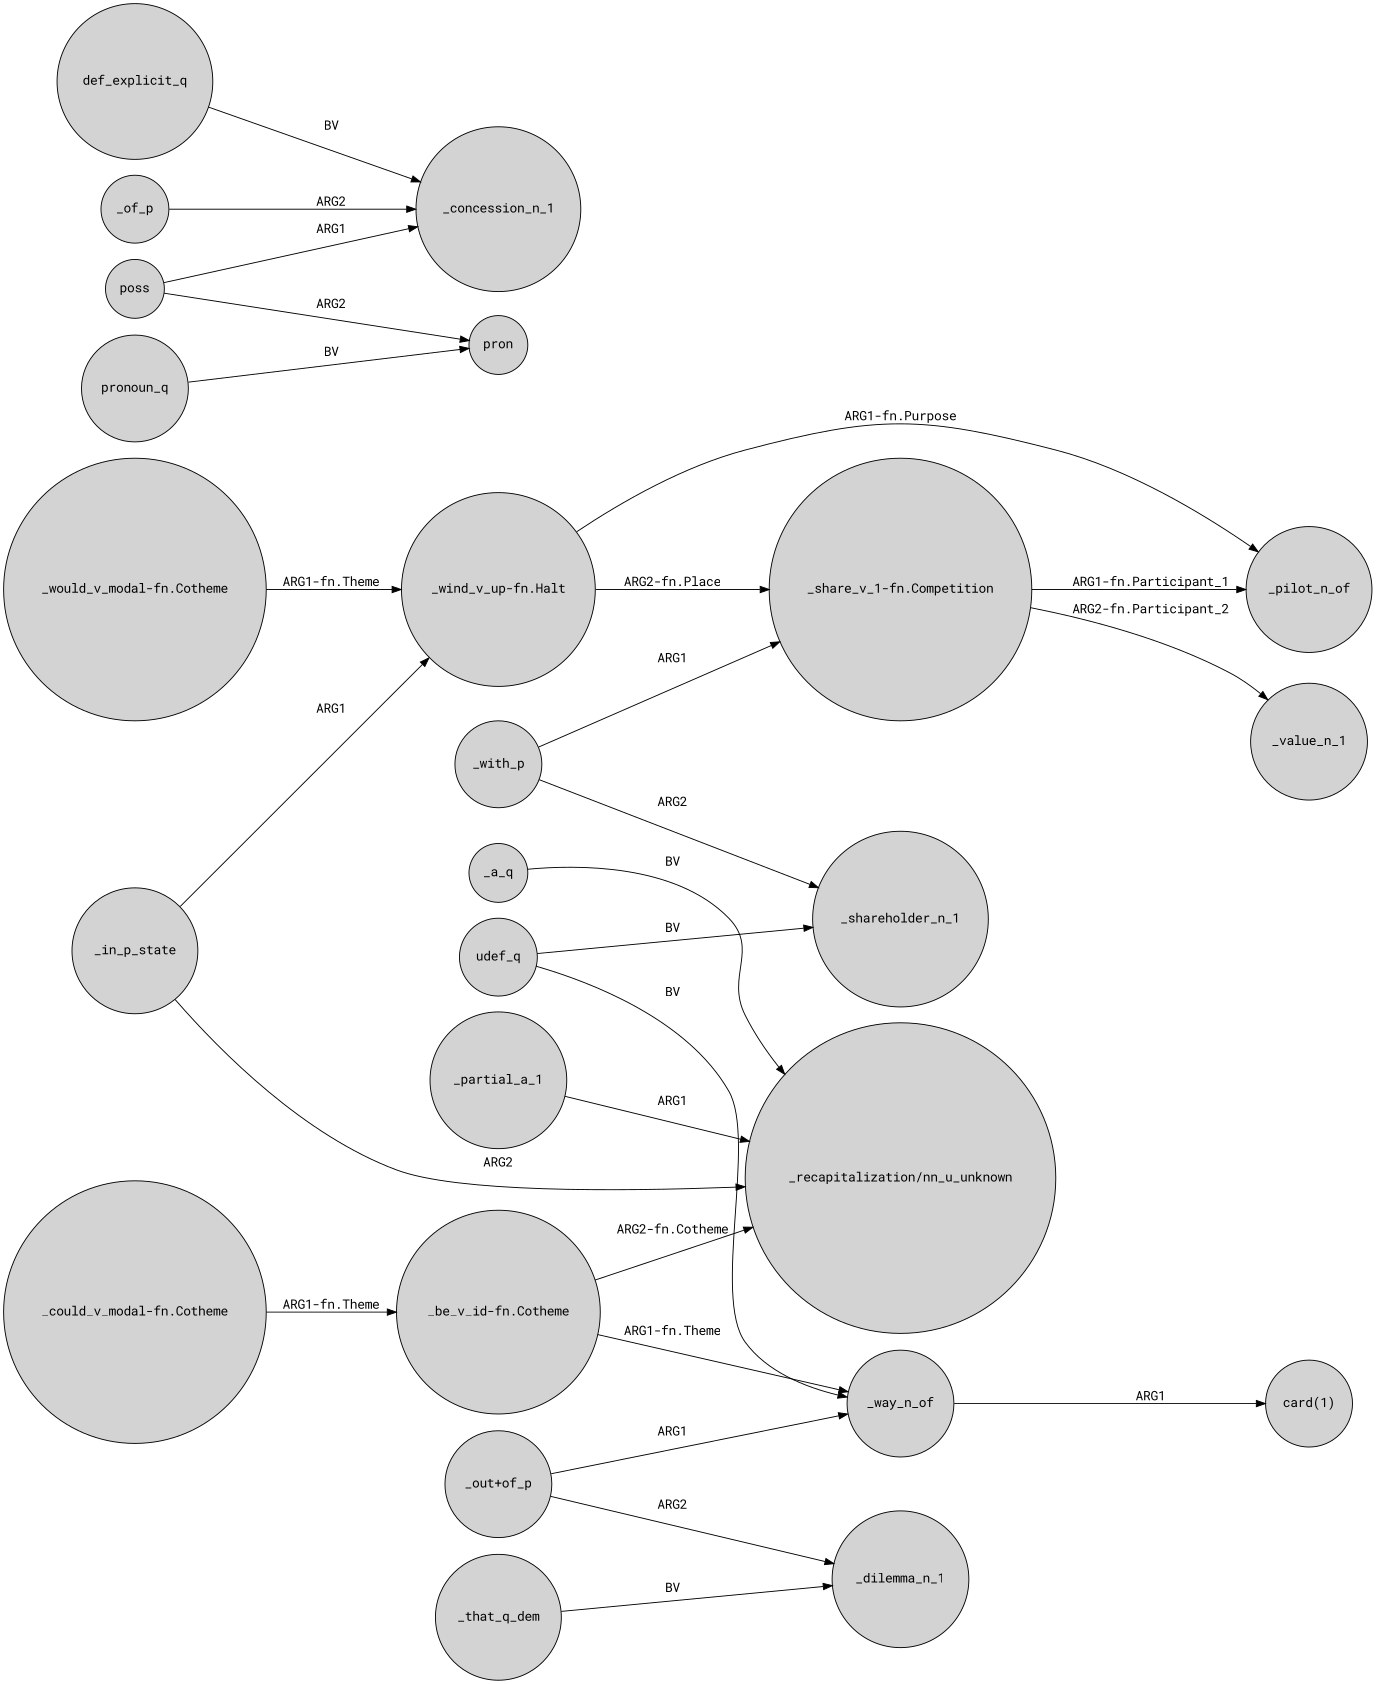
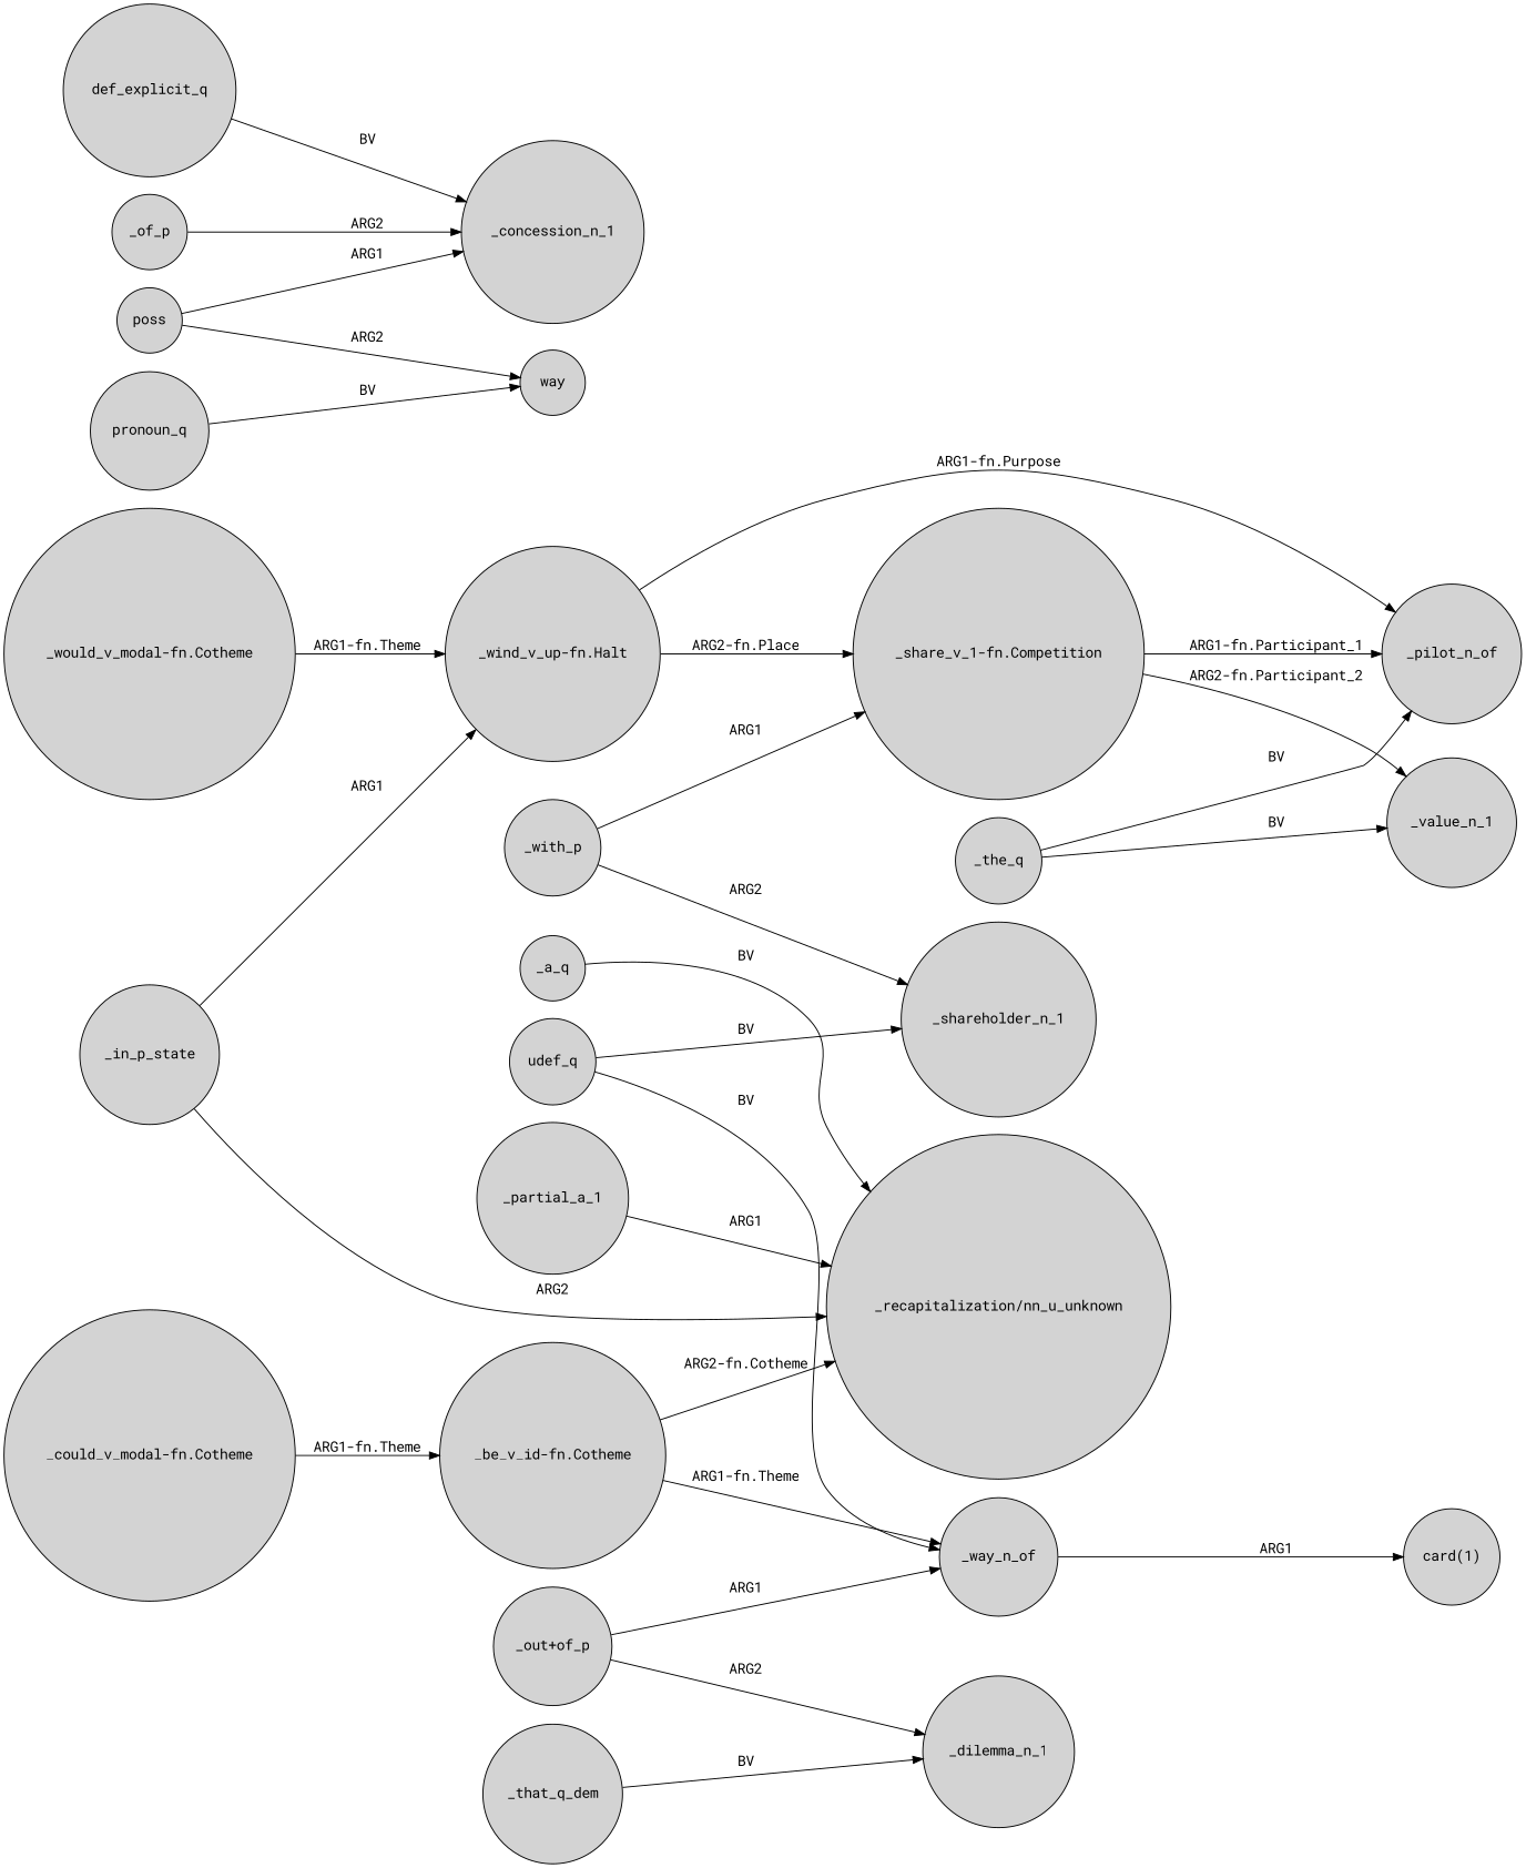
  digraph {
    fontname="Roboto Mono"
    rankdir=LR
    node [fontname="Roboto Mono" shape=circle style=filled]
    edge [fontname="Roboto Mono"]
    "_share_v_1-fn.Competition"
    _value_n_1
    _pilot_n_of
    "_out+of_p"
    _dilemma_n_1
    _way_n_of
    "card(1)"
    _with_p
    _shareholder_n_1
    udef_q
    _in_p_state
    "_recapitalization/nn_u_unknown"
    "_wind_v_up-fn.Halt"
    _a_q
    _of_p
    _concession_n_1
    pronoun_q
-   pron
+   pron [label=way]
    poss
    "_would_v_modal-fn.Cotheme"
    "_be_v_id-fn.Cotheme"
    _that_q_dem
+   _the_q
    "_could_v_modal-fn.Cotheme"
    def_explicit_q
    _partial_a_1
    "_share_v_1-fn.Competition" -> _value_n_1 [label="ARG2-fn.Participant_2"]
    "_share_v_1-fn.Competition" -> _pilot_n_of [label="ARG1-fn.Participant_1"]
    "_out+of_p" -> _dilemma_n_1 [label=ARG2]
    "_out+of_p" -> _way_n_of [label=ARG1]
    _way_n_of -> "card(1)" [label=ARG1]
    _with_p -> "_share_v_1-fn.Competition" [label=ARG1]
    _with_p -> _shareholder_n_1 [label=ARG2]
    udef_q -> _way_n_of [label=BV]
    udef_q -> _shareholder_n_1 [label=BV]
    _in_p_state -> "_recapitalization/nn_u_unknown" [label=ARG2]
    _in_p_state -> "_wind_v_up-fn.Halt" [label=ARG1]
    "_wind_v_up-fn.Halt" -> "_share_v_1-fn.Competition" [label="ARG2-fn.Place"]
    "_wind_v_up-fn.Halt" -> _pilot_n_of [label="ARG1-fn.Purpose"]
    _a_q -> "_recapitalization/nn_u_unknown" [label=BV]
    _of_p -> _concession_n_1 [label=ARG2]
    pronoun_q -> pron [label=BV]
    poss -> _concession_n_1 [label=ARG1]
    poss -> pron [label=ARG2]
    "_would_v_modal-fn.Cotheme" -> "_wind_v_up-fn.Halt" [label="ARG1-fn.Theme"]
    "_be_v_id-fn.Cotheme" -> _way_n_of [label="ARG1-fn.Theme"]
    "_be_v_id-fn.Cotheme" -> "_recapitalization/nn_u_unknown" [label="ARG2-fn.Cotheme"]
    _that_q_dem -> _dilemma_n_1 [label=BV]
+   _the_q -> _value_n_1 [label=BV]
+   _the_q -> _pilot_n_of [label=BV]
    "_could_v_modal-fn.Cotheme" -> "_be_v_id-fn.Cotheme" [label="ARG1-fn.Theme"]
    def_explicit_q -> _concession_n_1 [label=BV]
    _partial_a_1 -> "_recapitalization/nn_u_unknown" [label=ARG1]
  }
